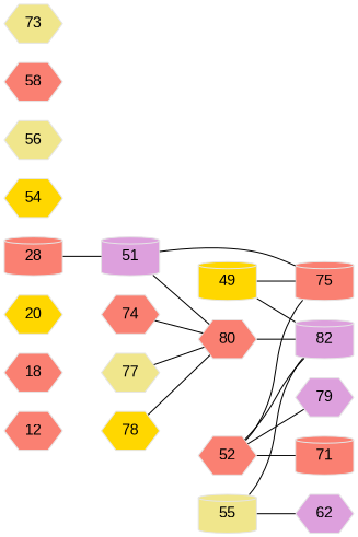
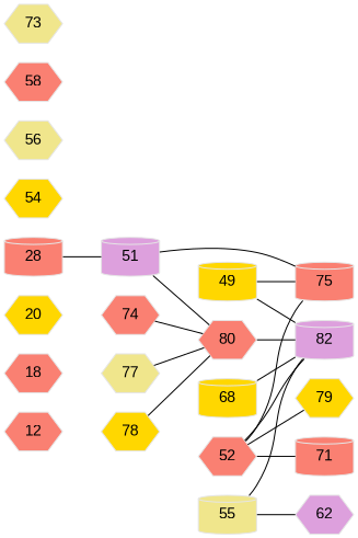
  graph {
    fontname="Liberation Sans"
    rankdir=LR
    node [color=gray90 fillcolor=salmon fontname="Liberation Sans" shape=hexagon style=filled]
    edge [fontname="Liberation Sans"]
    12
    18
    20 [fillcolor=gold]
    28 [shape=cylinder super="+23"]
    51 [fillcolor=plum shape=cylinder super="+31+37"]
    75 [shape=cylinder super="+10+48+17+53"]
    80 [super="+13+24+59+64+70+50+66+67"]
    82 [fillcolor=plum shape=cylinder super="+5+19+61+65"]
    49 [fillcolor=gold shape=cylinder]
    52 [super="+29"]
    71 [shape=cylinder]
-   79 [fillcolor=plum]
+   79 [fillcolor=gold]
    54 [fillcolor=gold]
    55 [fillcolor=khaki shape=cylinder]
    62 [fillcolor=plum]
    56 [fillcolor=khaki]
    58
+   68 [fillcolor=gold shape=cylinder]
    73 [fillcolor=khaki]
    74
    77 [fillcolor=khaki]
    78 [fillcolor=gold super="+44+72"]
    28 -- 51 [weight=2]
    51 -- 75
    51 -- 80 [weight=2]
    80 -- 82 [weight=4]
    49 -- 75 [weight=2]
    49 -- 82 [weight=3]
    52 -- 75
    52 -- 82 [weight=3]
    52 -- 71
    52 -- 79
    55 -- 82 [weight=3]
    55 -- 62
+   68 -- 82
    74 -- 80
    77 -- 80
    78 -- 80
  }
